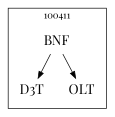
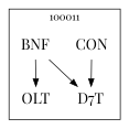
  strict digraph {
    fontname="Playfair Display"
    node [fontname="Playfair Display" fontsize=20 shape=plaintext]
    edge [fontname="Playfair Display"]
-   n2 [label=D3T]
+   n1 [label=CON]
+   n2 [label=D7T]
    n3 [label=OLT]
    n4 [label=BNF]
    subgraph cluster_1 {
-     label=100411
+     label=100011
      labeldoc=t
+     n1
      n2
      n3
      n4
    }
+   n1 -> n2
    n4 -> n2
    n4 -> n3
  }
